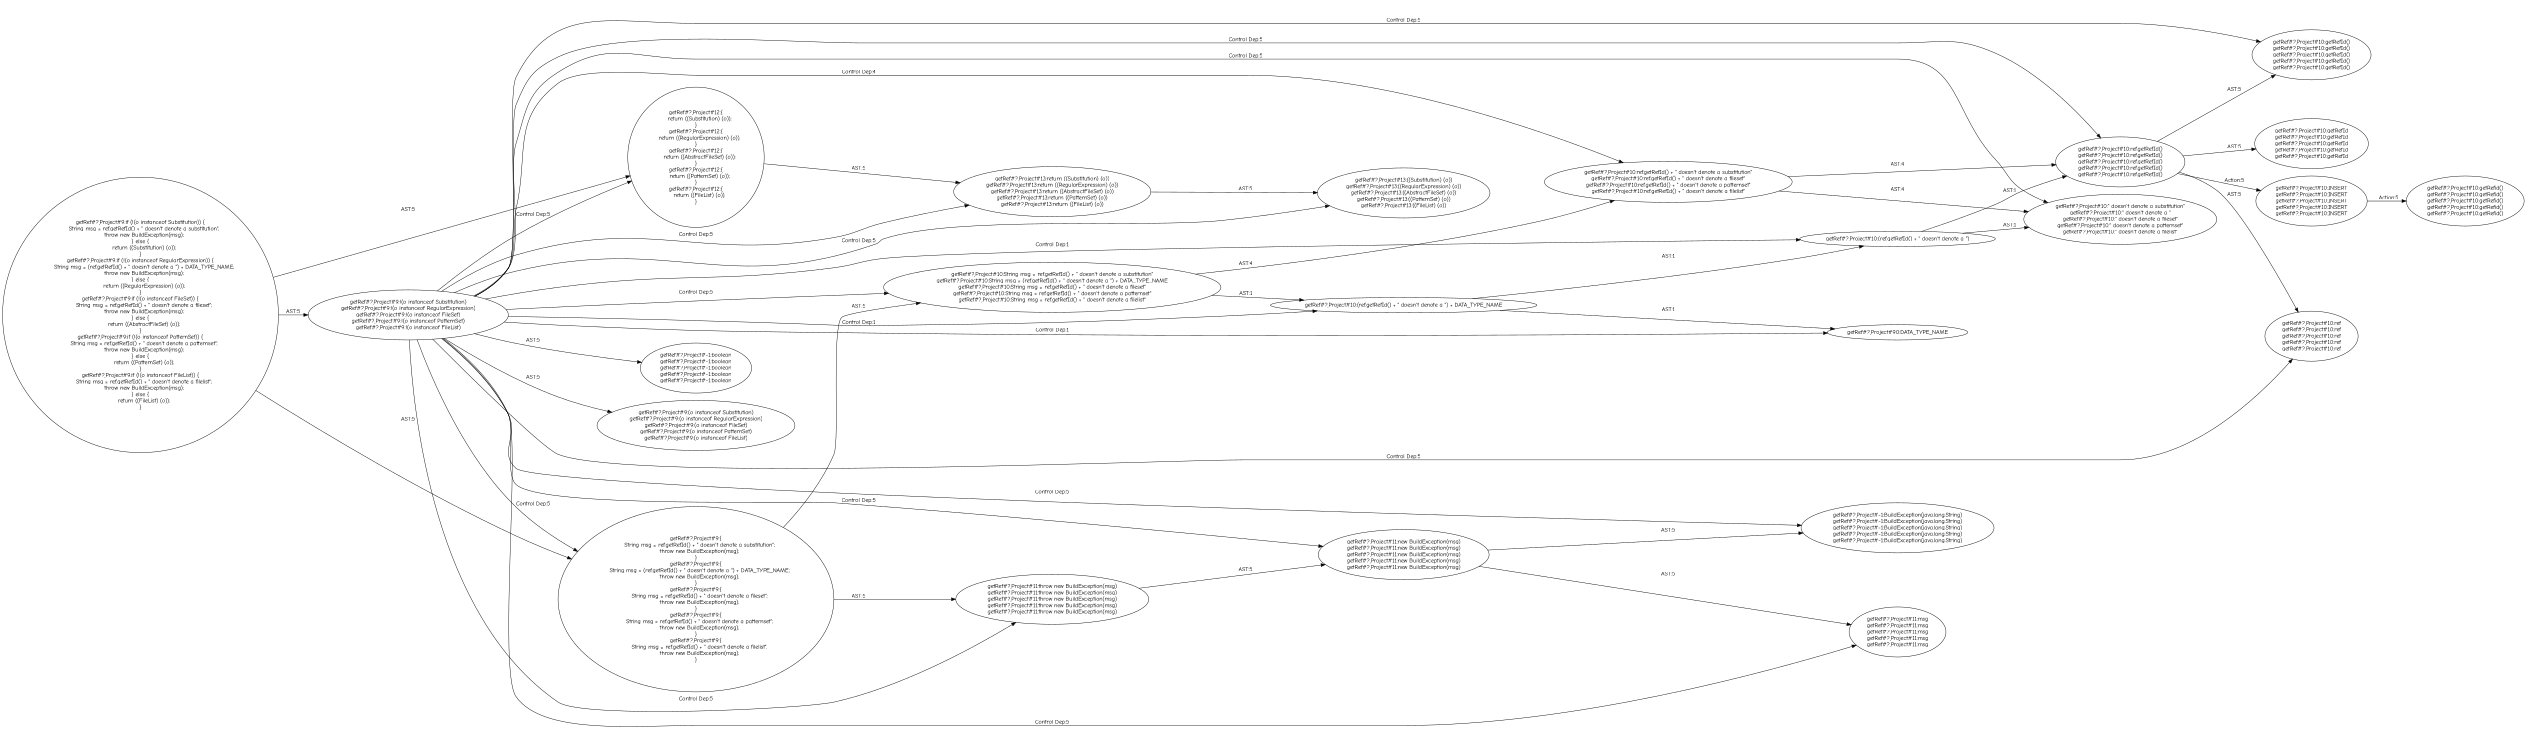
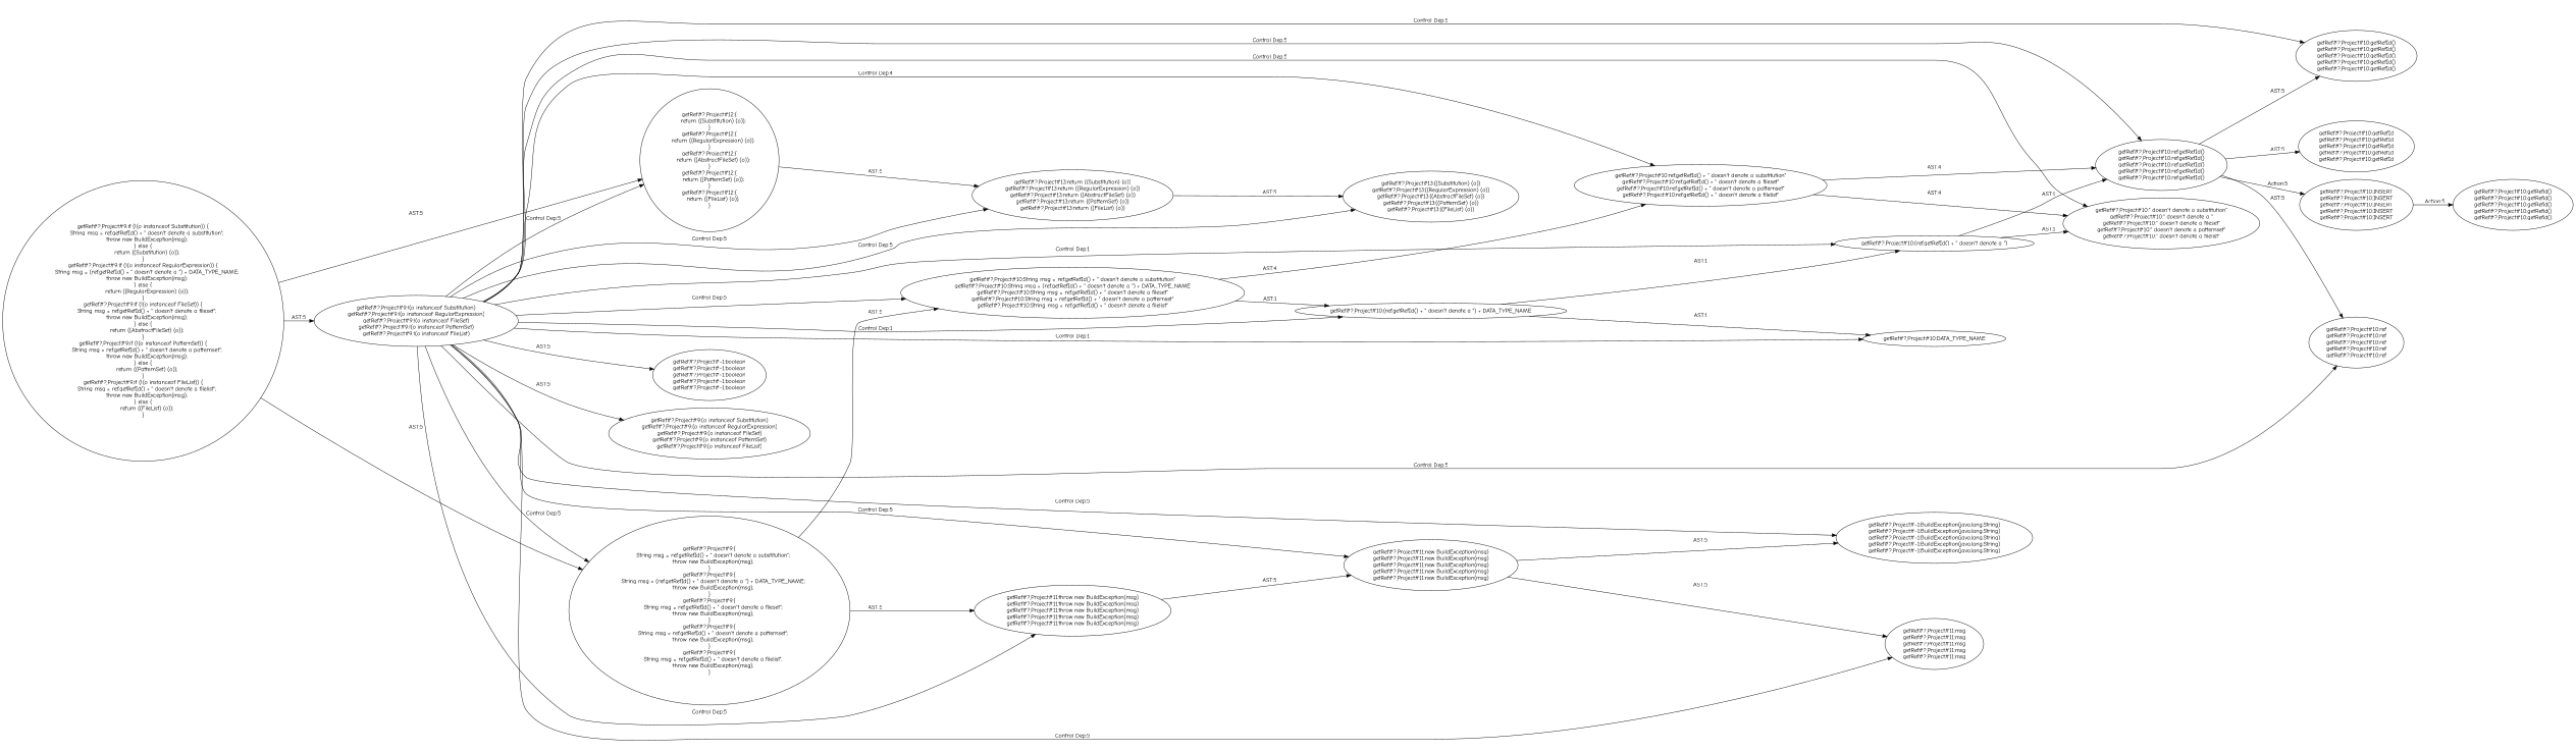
  digraph {
    rankdir=LR
    fontname="Comic Neue"
    node [shape=ellipse fontname="Comic Neue"]
    edge [fontname="Comic Neue"]
    n1 [label="getRef#?,Project#10:INSERT\ngetRef#?,Project#10:INSERT\ngetRef#?,Project#10:INSERT\ngetRef#?,Project#10:INSERT\ngetRef#?,Project#10:INSERT"]
    n2 [label="getRef#?,Project#10:getRefid()\ngetRef#?,Project#10:getRefid()\ngetRef#?,Project#10:getRefid()\ngetRef#?,Project#10:getRefid()\ngetRef#?,Project#10:getRefid()"]
    n3 [label="getRef#?,Project#10:ref.getRefId()\ngetRef#?,Project#10:ref.getRefId()\ngetRef#?,Project#10:ref.getRefId()\ngetRef#?,Project#10:ref.getRefId()\ngetRef#?,Project#10:ref.getRefId()"]
    n4 [label="getRef#?,Project#10:getRefId()\ngetRef#?,Project#10:getRefId()\ngetRef#?,Project#10:getRefId()\ngetRef#?,Project#10:getRefId()\ngetRef#?,Project#10:getRefId()"]
    n5 [label="getRef#?,Project#10:ref\ngetRef#?,Project#10:ref\ngetRef#?,Project#10:ref\ngetRef#?,Project#10:ref\ngetRef#?,Project#10:ref"]
    n6 [label="getRef#?,Project#10:getRefId\ngetRef#?,Project#10:getRefId\ngetRef#?,Project#10:getRefId\ngetRef#?,Project#10:getRefId\ngetRef#?,Project#10:getRefId"]
    n7 [label="getRef#?,Project#9:!(o instanceof Substitution)\ngetRef#?,Project#9:!(o instanceof RegularExpression)\ngetRef#?,Project#9:!(o instanceof FileSet)\ngetRef#?,Project#9:!(o instanceof PatternSet)\ngetRef#?,Project#9:!(o instanceof FileList)"]
    n8 [label="getRef#?,Project#-1:boolean\ngetRef#?,Project#-1:boolean\ngetRef#?,Project#-1:boolean\ngetRef#?,Project#-1:boolean\ngetRef#?,Project#-1:boolean"]
    n9 [label="getRef#?,Project#9:(o instanceof Substitution)\ngetRef#?,Project#9:(o instanceof RegularExpression)\ngetRef#?,Project#9:(o instanceof FileSet)\ngetRef#?,Project#9:(o instanceof PatternSet)\ngetRef#?,Project#9:(o instanceof FileList)"]
    n10 [label="getRef#?,Project#9:\{\n    String msg = ref.getRefId() + \" doesn\'t denote a substitution\";\n    throw new BuildException(msg);\n\}\ngetRef#?,Project#9:\{\n    String msg = (ref.getRefId() + \" doesn\'t denote a \") + DATA_TYPE_NAME;\n    throw new BuildException(msg);\n\}\ngetRef#?,Project#9:\{\n    String msg = ref.getRefId() + \" doesn\'t denote a fileset\";\n    throw new BuildException(msg);\n\}\ngetRef#?,Project#9:\{\n    String msg = ref.getRefId() + \" doesn\'t denote a patternset\";\n    throw new BuildException(msg);\n\}\ngetRef#?,Project#9:\{\n    String msg = ref.getRefId() + \" doesn\'t denote a filelist\";\n    throw new BuildException(msg);\n\}"]
    n11 [label="getRef#?,Project#10:String msg = ref.getRefId() + \" doesn\'t denote a substitution\"\ngetRef#?,Project#10:String msg = (ref.getRefId() + \" doesn\'t denote a \") + DATA_TYPE_NAME\ngetRef#?,Project#10:String msg = ref.getRefId() + \" doesn\'t denote a fileset\"\ngetRef#?,Project#10:String msg = ref.getRefId() + \" doesn\'t denote a patternset\"\ngetRef#?,Project#10:String msg = ref.getRefId() + \" doesn\'t denote a filelist\""]
    n12 [label="getRef#?,Project#10:ref.getRefId() + \" doesn\'t denote a substitution\"\ngetRef#?,Project#10:ref.getRefId() + \" doesn\'t denote a fileset\"\ngetRef#?,Project#10:ref.getRefId() + \" doesn\'t denote a patternset\"\ngetRef#?,Project#10:ref.getRefId() + \" doesn\'t denote a filelist\""]
    n13 [label="getRef#?,Project#10:\" doesn\'t denote a substitution\"\ngetRef#?,Project#10:\" doesn\'t denote a \"\ngetRef#?,Project#10:\" doesn\'t denote a fileset\"\ngetRef#?,Project#10:\" doesn\'t denote a patternset\"\ngetRef#?,Project#10:\" doesn\'t denote a filelist\""]
    n14 [label="getRef#?,Project#11:throw new BuildException(msg)\ngetRef#?,Project#11:throw new BuildException(msg)\ngetRef#?,Project#11:throw new BuildException(msg)\ngetRef#?,Project#11:throw new BuildException(msg)\ngetRef#?,Project#11:throw new BuildException(msg)"]
    n15 [label="getRef#?,Project#11:new BuildException(msg)\ngetRef#?,Project#11:new BuildException(msg)\ngetRef#?,Project#11:new BuildException(msg)\ngetRef#?,Project#11:new BuildException(msg)\ngetRef#?,Project#11:new BuildException(msg)"]
    n16 [label="getRef#?,Project#-1:BuildException(java.lang.String)\ngetRef#?,Project#-1:BuildException(java.lang.String)\ngetRef#?,Project#-1:BuildException(java.lang.String)\ngetRef#?,Project#-1:BuildException(java.lang.String)\ngetRef#?,Project#-1:BuildException(java.lang.String)"]
    n17 [label="getRef#?,Project#11:msg\ngetRef#?,Project#11:msg\ngetRef#?,Project#11:msg\ngetRef#?,Project#11:msg\ngetRef#?,Project#11:msg"]
    n18 [label="getRef#?,Project#12:\{\n    return ((Substitution) (o));\n\}\ngetRef#?,Project#12:\{\n    return ((RegularExpression) (o));\n\}\ngetRef#?,Project#12:\{\n    return ((AbstractFileSet) (o));\n\}\ngetRef#?,Project#12:\{\n    return ((PatternSet) (o));\n\}\ngetRef#?,Project#12:\{\n    return ((FileList) (o));\n\}"]
    n19 [label="getRef#?,Project#13:return ((Substitution) (o))\ngetRef#?,Project#13:return ((RegularExpression) (o))\ngetRef#?,Project#13:return ((AbstractFileSet) (o))\ngetRef#?,Project#13:return ((PatternSet) (o))\ngetRef#?,Project#13:return ((FileList) (o))"]
    n20 [label="getRef#?,Project#13:((Substitution) (o))\ngetRef#?,Project#13:((RegularExpression) (o))\ngetRef#?,Project#13:((AbstractFileSet) (o))\ngetRef#?,Project#13:((PatternSet) (o))\ngetRef#?,Project#13:((FileList) (o))"]
-   n21 [label="getRef#?,Project#90:DATA_TYPE_NAME"]
+   n21 [label="getRef#?,Project#10:DATA_TYPE_NAME"]
    n22 [label="getRef#?,Project#10:(ref.getRefId() + \" doesn\'t denote a \") + DATA_TYPE_NAME"]
    n23 [label="getRef#?,Project#10:(ref.getRefId() + \" doesn\'t denote a \")"]
    n24 [label="getRef#?,Project#9:if (!(o instanceof Substitution)) \{\n    String msg = ref.getRefId() + \" doesn\'t denote a substitution\";\n    throw new BuildException(msg);\n\} else \{\n    return ((Substitution) (o));\n\}\ngetRef#?,Project#9:if (!(o instanceof RegularExpression)) \{\n    String msg = (ref.getRefId() + \" doesn\'t denote a \") + DATA_TYPE_NAME;\n    throw new BuildException(msg);\n\} else \{\n    return ((RegularExpression) (o));\n\}\ngetRef#?,Project#9:if (!(o instanceof FileSet)) \{\n    String msg = ref.getRefId() + \" doesn\'t denote a fileset\";\n    throw new BuildException(msg);\n\} else \{\n    return ((AbstractFileSet) (o));\n\}\ngetRef#?,Project#9:if (!(o instanceof PatternSet)) \{\n    String msg = ref.getRefId() + \" doesn\'t denote a patternset\";\n    throw new BuildException(msg);\n\} else \{\n    return ((PatternSet) (o));\n\}\ngetRef#?,Project#9:if (!(o instanceof FileList)) \{\n    String msg = ref.getRefId() + \" doesn\'t denote a filelist\";\n    throw new BuildException(msg);\n\} else \{\n    return ((FileList) (o));\n\}"]
    n1 -> n2 [label="Action:5"]
    n3 -> n1 [label="Action:5"]
    n3 -> n4 [label="AST:5"]
    n3 -> n5 [label="AST:5"]
    n3 -> n6 [label="AST:5"]
    n7 -> n3 [label="Control Dep:5"]
    n7 -> n4 [label="Control Dep:5"]
    n7 -> n5 [label="Control Dep:5"]
    n7 -> n8 [label="AST:5"]
    n7 -> n9 [label="AST:5"]
    n7 -> n10 [label="Control Dep:5"]
    n7 -> n11 [label="Control Dep:5"]
    n7 -> n12 [label="Control Dep:4"]
    n7 -> n13 [label="Control Dep:5"]
    n7 -> n14 [label="Control Dep:5"]
    n7 -> n15 [label="Control Dep:5"]
    n7 -> n16 [label="Control Dep:5"]
    n7 -> n17 [label="Control Dep:5"]
    n7 -> n18 [label="Control Dep:5"]
    n7 -> n19 [label="Control Dep:5"]
    n7 -> n20 [label="Control Dep:5"]
    n7 -> n21 [label="Control Dep:1"]
    n7 -> n22 [label="Control Dep:1"]
    n7 -> n23 [label="Control Dep:1"]
    n10 -> n11 [label="AST:5"]
    n10 -> n14 [label="AST:5"]
    n11 -> n12 [label="AST:4"]
    n11 -> n22 [label="AST:1"]
    n12 -> n3 [label="AST:4"]
    n12 -> n13 [label="AST:4"]
    n14 -> n15 [label="AST:5"]
    n15 -> n16 [label="AST:5"]
    n15 -> n17 [label="AST:5"]
    n18 -> n19 [label="AST:5"]
    n19 -> n20 [label="AST:5"]
    n22 -> n21 [label="AST:1"]
    n22 -> n23 [label="AST:1"]
    n23 -> n3 [label="AST:1"]
    n23 -> n13 [label="AST:1"]
    n24 -> n7 [label="AST:5"]
    n24 -> n10 [label="AST:5"]
    n24 -> n18 [label="AST:5"]
  }
